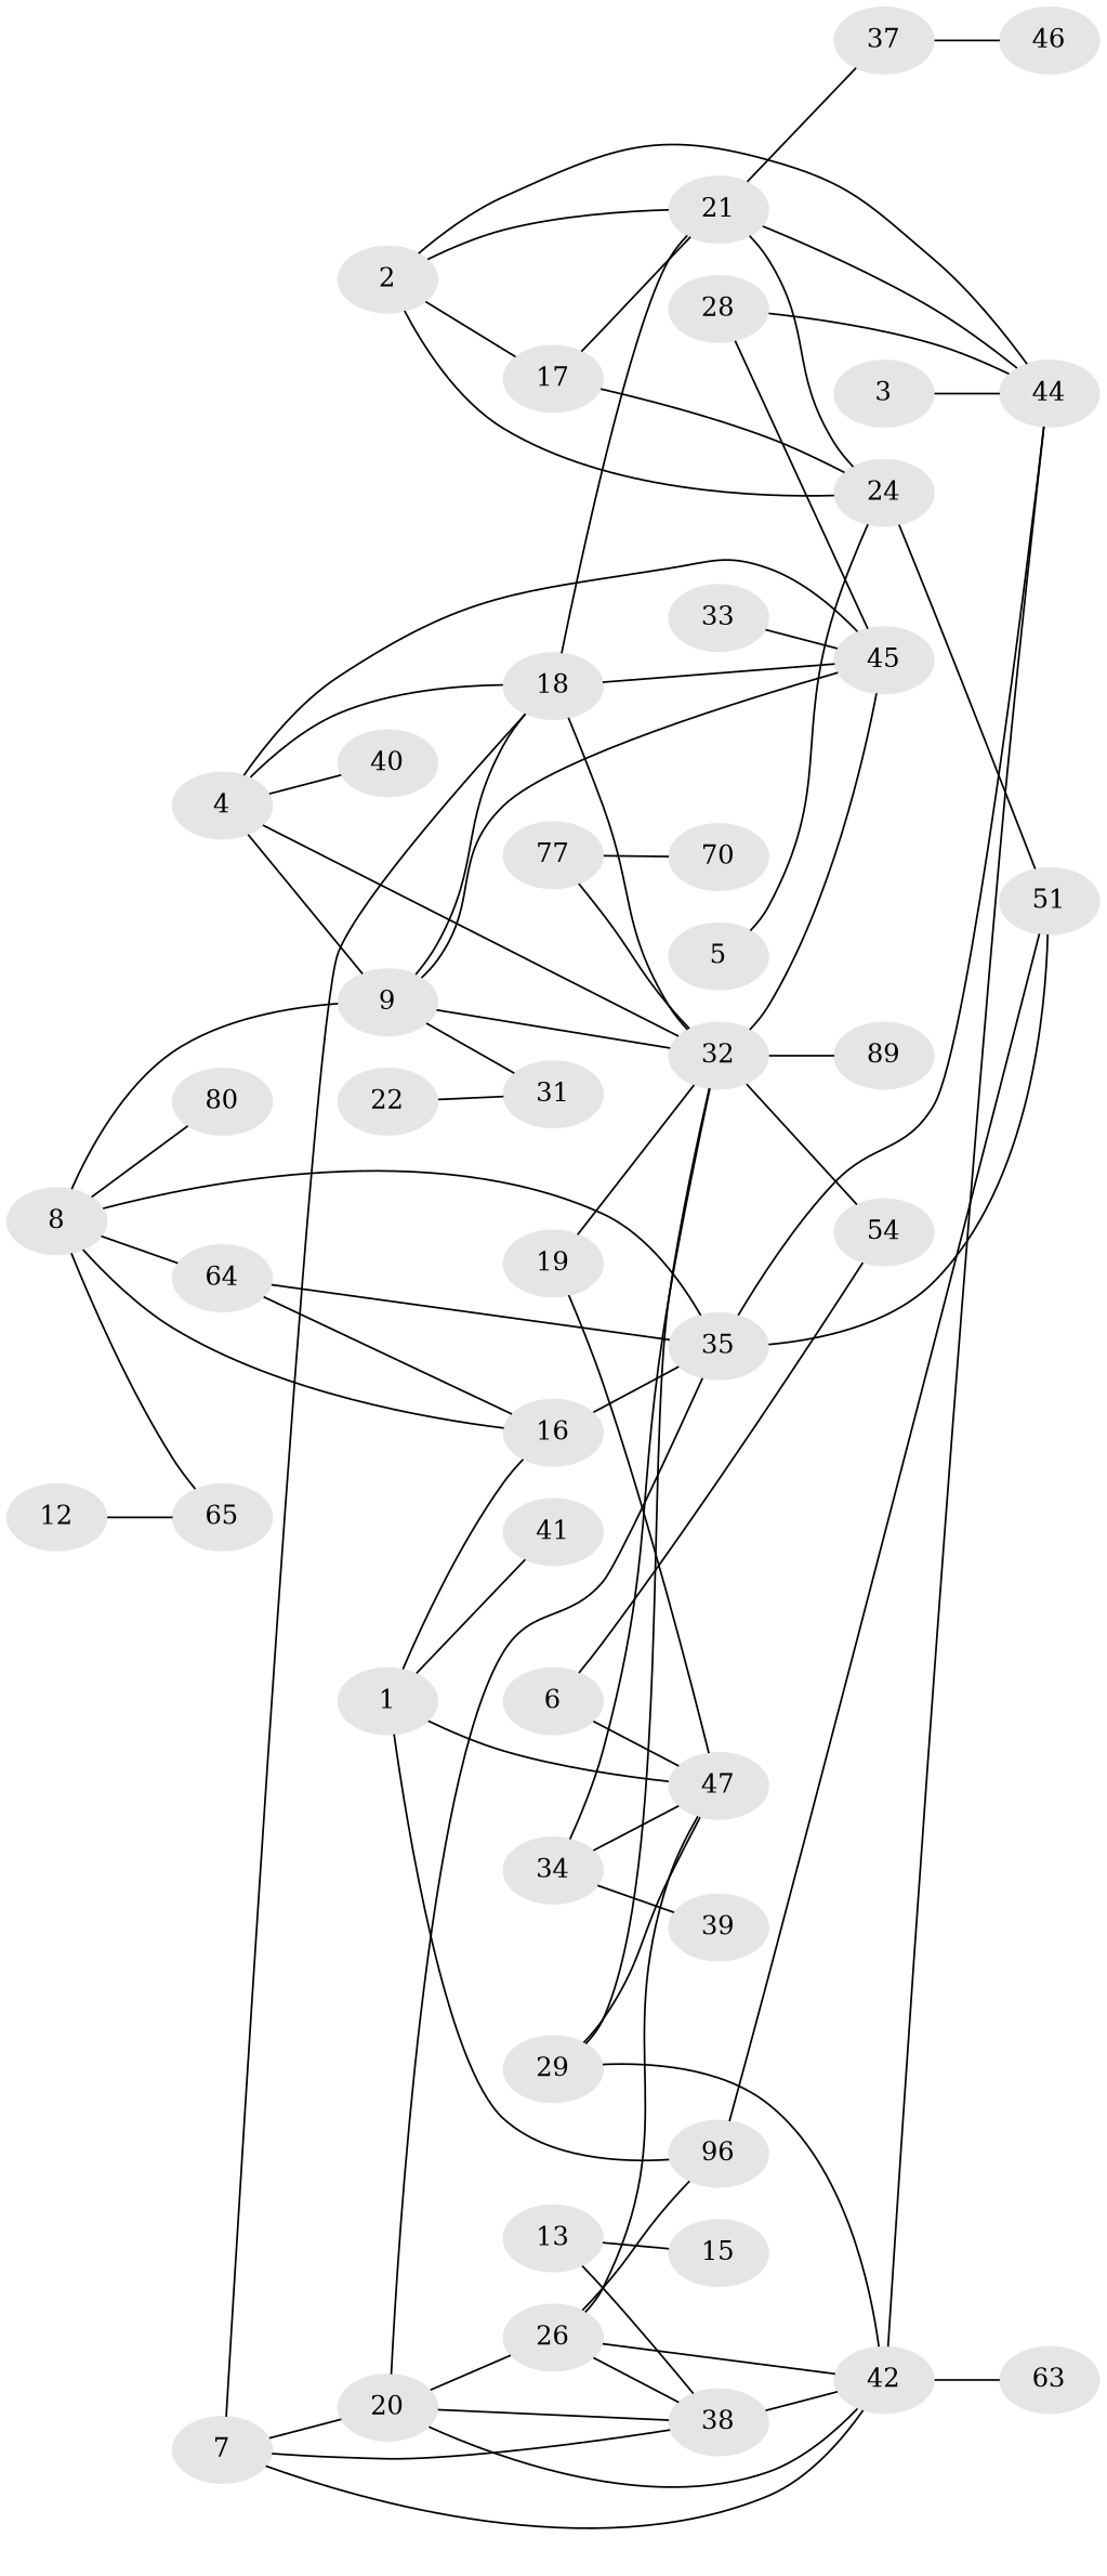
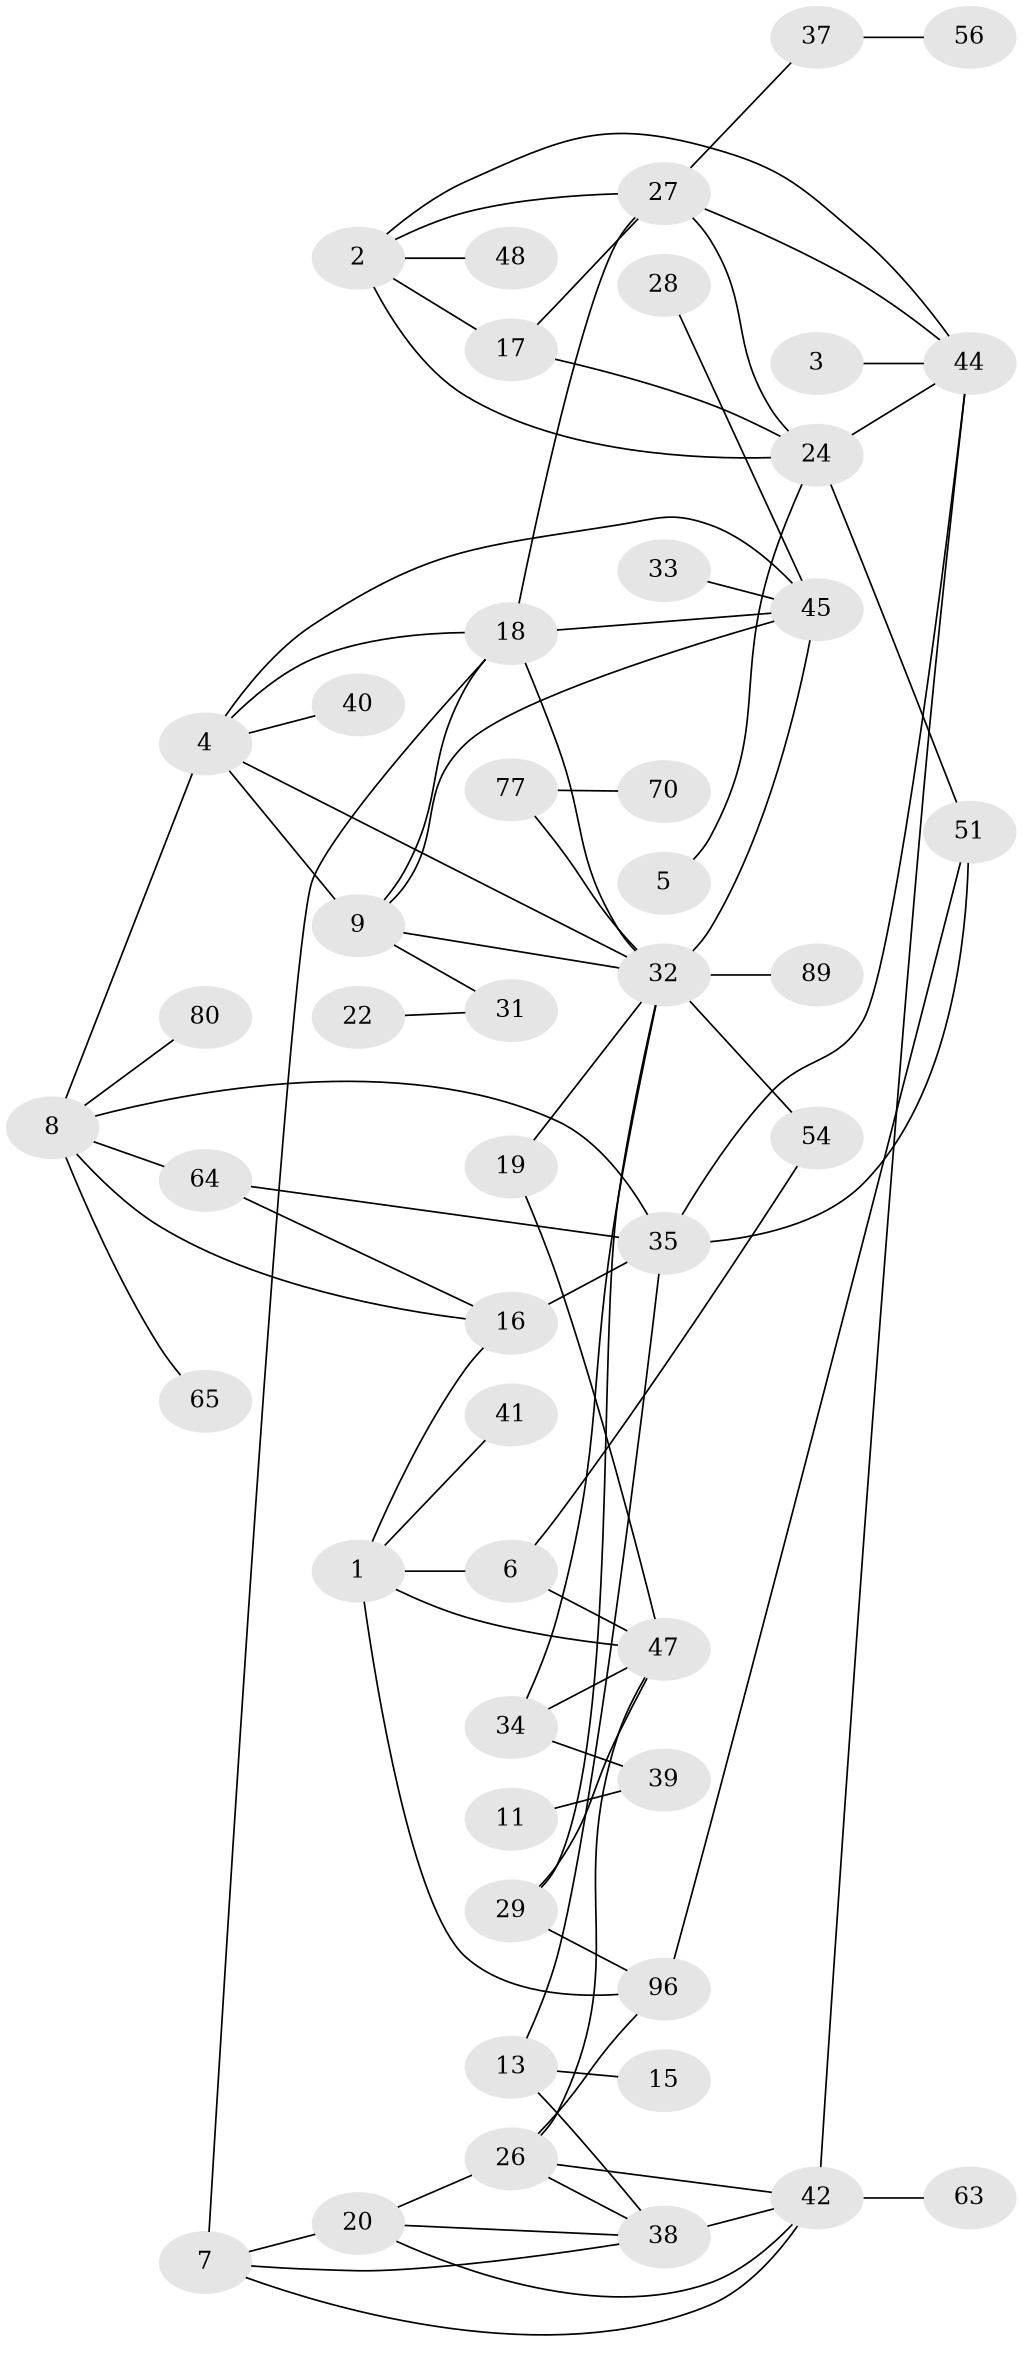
  graph {
    rankdir=LR
    node [color=gray90 style=filled]
    edge [weight=1.0]
    1
    6
    16
    n4 [label=96]
    41
    47
    n7 [label=54]
    35
    51
    2
    17
-   21
+   21 [label=27]
    24
    44
+   48
    37
    3
    4
    9
    18
    32
    40
    45
    31
    n25 [label=89]
    5
    38
    42
    7
    20
    26
    n32 [label=63]
    8
    n34 [label=80]
    n35 [label=64]
    n36 [label=65]
+   11
    39
-   12
    13
    15
    19
-   46
+   46 [label=56]
    22
    n45 [label=77]
    n46 [label=70]
    28
    29
    33
    34
+   1 -- 6 [weight=3.0]
    1 -- 16
    1 -- n4
    1 -- 41
    1 -- 47 [weight=3.0]
    6 -- 47
    6 -- n7
    16 -- 35
    n4 -- 51
    35 -- 51
    35 -- 44
    2 -- 17
    2 -- 21
    2 -- 24
    2 -- 44
+   2 -- 48
    17 -- 21
    17 -- 24
    21 -- 24
    21 -- 44
    21 -- 37
    24 -- 51 [weight=2.0]
-   28 -- 44
+   24 -- 44
    37 -- 46
    3 -- 44
    4 -- 9
    4 -- 18
    4 -- 32
    4 -- 40
    4 -- 45
    9 -- 18
    9 -- 32
    9 -- 45
    9 -- 31
    18 -- 21
    18 -- 32
    18 -- 45
    32 -- n7
    32 -- 45
    32 -- n25
    5 -- 24
    38 -- 42
    42 -- 44
    42 -- n32
    7 -- 18
    7 -- 38
    7 -- 42
    7 -- 20
-   20 -- 35
+   13 -- 35
    20 -- 38
    20 -- 42
    20 -- 26
    26 -- n4
    26 -- 47
    26 -- 38
    26 -- 42
    8 -- 16 [weight=2.0]
    8 -- 35 [weight=2.0]
-   8 -- 9
+   8 -- 4
    8 -- n34
    8 -- n35 [weight=2.0]
    8 -- n36
    n35 -- 16
    n35 -- 35
-   12 -- n36
+   11 -- 39
    13 -- 38
    13 -- 15
    19 -- 47
    19 -- 32
    22 -- 31
    n45 -- 32
    n45 -- n46
    28 -- 45
    29 -- 47
    29 -- 32
-   29 -- 42
+   29 -- n4
    33 -- 45
    34 -- 47
    34 -- 32
    34 -- 39
  }
